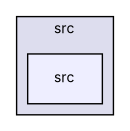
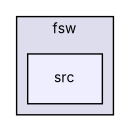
  digraph {
    compound=true
    rankdir=LR
    fontname=Inter
    n1 [fillcolor="#eeeeff" fontname=Inter fontsize=10 label=src pencolor=black shape=box style=filled]
    subgraph cluster_1 {
      bgcolor="#ddddee"
      fontsize=10
-     label=src
+     label=fsw
      pencolor=black
      n1
    }
  }
